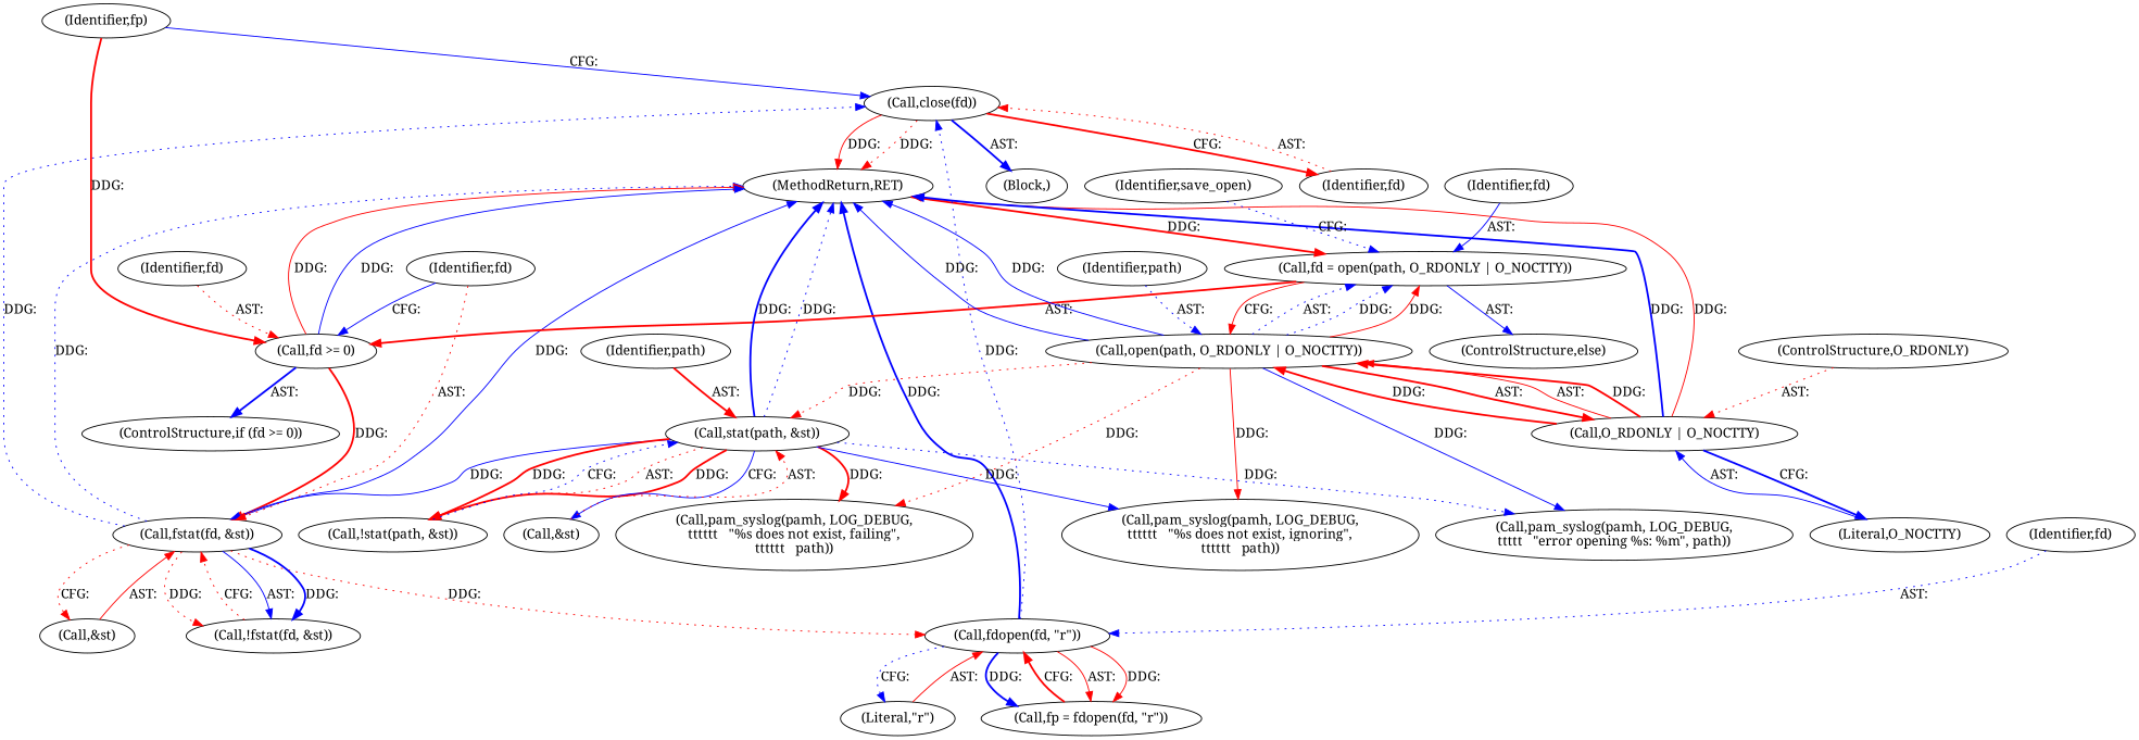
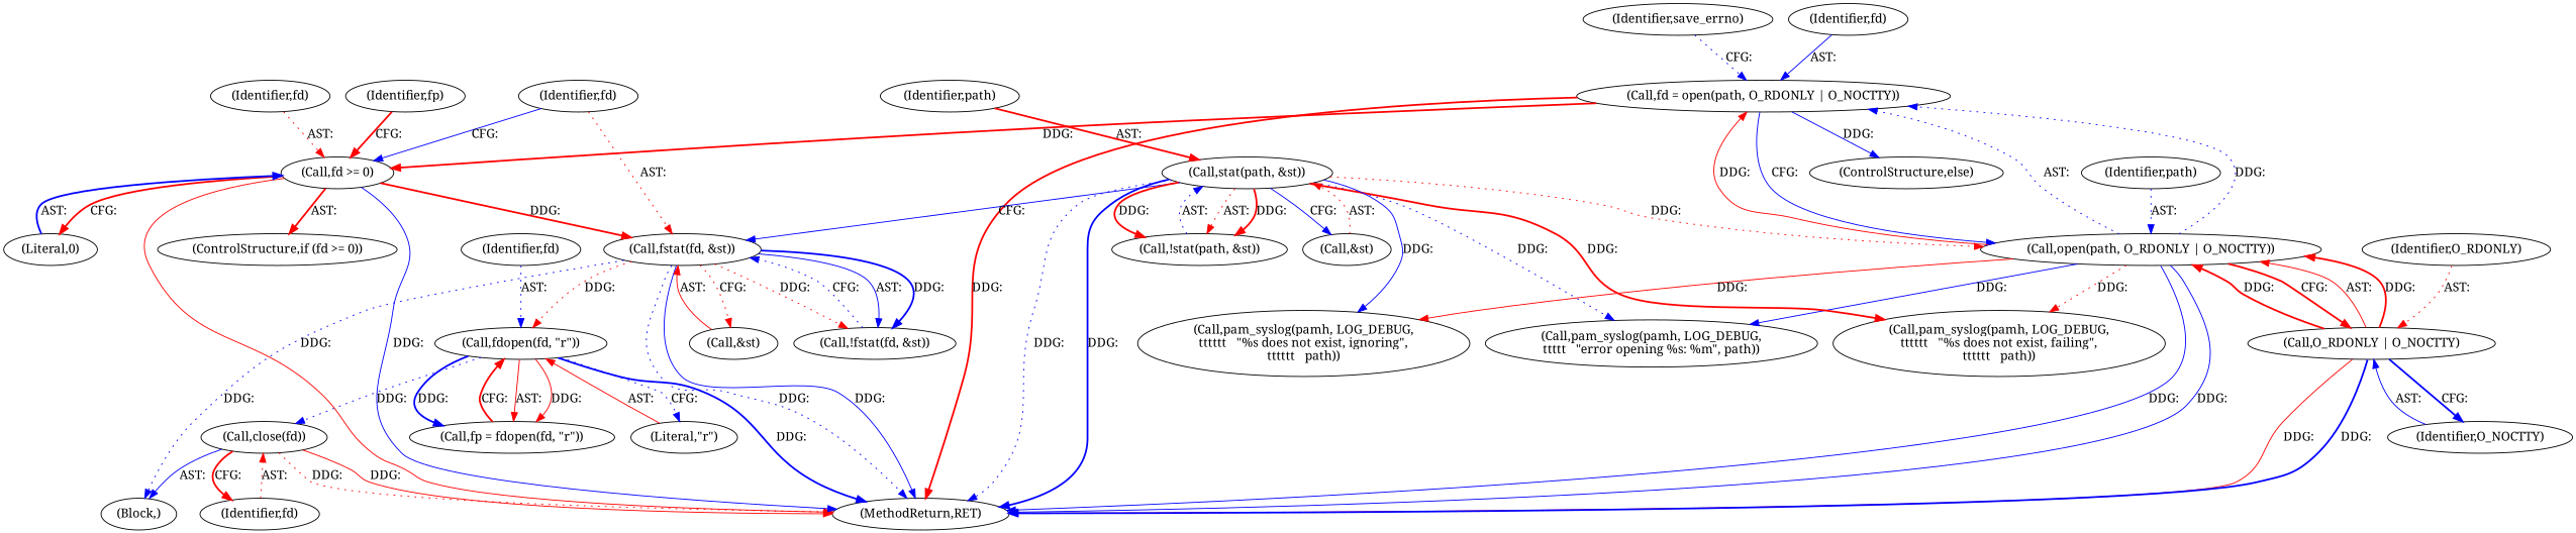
  digraph {
    fontname="Noto Serif"
    node [fontname="Noto Serif"]
    edge [color=red fontname="Noto Serif" style=solid]
    n1 [label="(Call,close(fd))"]
    n2 [label="(Block,)"]
    n3 [label="(MethodReturn,RET)"]
    n4 [label="(Identifier,fd)"]
    n5 [label="(Call,fstat(fd, &st))"]
    n6 [label="(Call,fdopen(fd, \"r\"))"]
    n7 [label="(Call,&st)"]
    n8 [label="(Call,!fstat(fd, &st))"]
    n9 [label="(Literal,\"r\")"]
    n10 [label="(Call,fp = fdopen(fd, \"r\"))"]
    n11 [label="(Call,fd >= 0)"]
+   n12 [label="(Literal,0)"]
    n13 [label="(ControlStructure,if (fd >= 0))"]
    n14 [label="(Call,fd = open(path, O_RDONLY | O_NOCTTY))"]
    n15 [label="(Call,open(path, O_RDONLY | O_NOCTTY))"]
    n16 [label="(ControlStructure,else)"]
    n17 [label="(Call,O_RDONLY | O_NOCTTY)"]
    n18 [label="(Call,pam_syslog(pamh, LOG_DEBUG,\n\t\t\t\t\t   \"error opening %s: %m\", path))"]
    n19 [label="(Call,pam_syslog(pamh, LOG_DEBUG,\n\t\t\t\t\t\t   \"%s does not exist, failing\",\n\t\t\t\t\t\t   path))"]
    n20 [label="(Call,pam_syslog(pamh, LOG_DEBUG,\n\t\t\t\t\t\t   \"%s does not exist, ignoring\",\n\t\t\t\t\t\t   path))"]
-   n21 [label="(Literal,O_NOCTTY)"]
+   n21 [label="(Identifier,O_NOCTTY)"]
    n22 [label="(Call,stat(path, &st))"]
    n23 [label="(Call,!stat(path, &st))"]
    n24 [label="(Call,&st)"]
    n25 [label="(Identifier,fd)"]
-   n26 [label="(Identifier,save_open)"]
+   n26 [label="(Identifier,save_errno)"]
    n27 [label="(Identifier,fd)"]
    n28 [label="(Identifier,path)"]
-   n29 [label="(ControlStructure,O_RDONLY)"]
+   n29 [label="(Identifier,O_RDONLY)"]
    n30 [label="(Identifier,fd)"]
    n31 [label="(Identifier,fd)"]
    n32 [label="(Identifier,fp)"]
    n33 [label="(Identifier,path)"]
-   n1 -> n2 [color=blue label="AST: " style=bold]
+   n1 -> n2 [color=blue label="AST: "]
    n1 -> n3 [label="DDG: "]
    n1 -> n3 [label="DDG: " style=dotted]
    n1 -> n4 [label="CFG: " style=bold]
    n4 -> n1 [label="AST: " style=dotted]
-   n5 -> n1 [color=blue label="DDG: " style=dotted]
+   n5 -> n2 [color=blue label="DDG: " style=dotted]
    n5 -> n3 [color=blue label="DDG: "]
    n5 -> n3 [color=blue label="DDG: " style=dotted]
    n5 -> n6 [label="DDG: " style=dotted]
    n5 -> n7 [label="CFG: " style=dotted]
    n5 -> n8 [color=blue label="AST: "]
    n5 -> n8 [color=blue label="DDG: " style=bold]
    n5 -> n8 [label="DDG: " style=dotted]
    n6 -> n1 [color=blue label="DDG: " style=dotted]
    n6 -> n3 [color=blue label="DDG: " style=bold]
    n6 -> n9 [color=blue label="CFG: " style=dotted]
    n6 -> n10 [label="AST: "]
    n6 -> n10 [label="DDG: "]
    n6 -> n10 [color=blue label="DDG: " style=bold]
    n7 -> n5 [label="AST: "]
-   n8 -> n5 [label="CFG: " style=dotted]
+   n8 -> n5 [color=blue label="CFG: " style=dotted]
    n9 -> n6 [label="AST: "]
    n10 -> n6 [label="CFG: " style=bold]
    n11 -> n3 [label="DDG: "]
    n11 -> n3 [color=blue label="DDG: "]
    n11 -> n5 [label="DDG: " style=bold]
-   n11 -> n13 [color=blue label="AST: " style=bold]
-   n3 -> n14 [label="DDG: " style=bold]
-   n14 -> n11 [label="AST: " style=bold]
-   n14 -> n15 [label="CFG: "]
-   n14 -> n16 [color=blue label="AST: "]
+   n11 -> n12 [label="CFG: " style=bold]
+   n11 -> n13 [label="AST: " style=bold]
+   n12 -> n11 [color=blue label="AST: " style=bold]
+   n14 -> n3 [label="DDG: " style=bold]
+   n14 -> n11 [label="DDG: " style=bold]
+   n14 -> n15 [color=blue label="CFG: "]
+   n14 -> n16 [color=blue label="DDG: "]
    n15 -> n3 [color=blue label="DDG: "]
    n15 -> n3 [color=blue label="DDG: "]
    n15 -> n14 [color=blue label="AST: " style=dotted]
    n15 -> n14 [color=blue label="DDG: " style=dotted]
    n15 -> n14 [label="DDG: "]
-   n15 -> n17 [label="AST: " style=bold]
+   n15 -> n17 [label="CFG: " style=bold]
    n15 -> n18 [color=blue label="DDG: "]
    n15 -> n19 [label="DDG: " style=dotted]
    n15 -> n20 [label="DDG: "]
    n17 -> n3 [label="DDG: "]
    n17 -> n3 [color=blue label="DDG: " style=bold]
    n17 -> n15 [label="AST: "]
    n17 -> n15 [label="DDG: " style=bold]
    n17 -> n15 [label="DDG: " style=bold]
    n17 -> n21 [color=blue label="CFG: " style=bold]
    n21 -> n17 [color=blue label="AST: "]
    n22 -> n3 [color=blue label="DDG: " style=dotted]
    n22 -> n3 [color=blue label="DDG: " style=bold]
-   n22 -> n5 [color=blue label="DDG: "]
-   n15 -> n22 [label="DDG: " style=dotted]
+   n22 -> n5 [color=blue label="CFG: "]
+   n22 -> n15 [label="DDG: " style=dotted]
    n22 -> n18 [color=blue label="DDG: " style=dotted]
    n22 -> n19 [label="DDG: " style=bold]
    n22 -> n20 [color=blue label="DDG: "]
    n22 -> n23 [label="AST: " style=dotted]
    n22 -> n23 [label="DDG: " style=bold]
    n22 -> n23 [label="DDG: " style=bold]
    n22 -> n24 [color=blue label="CFG: "]
-   n23 -> n22 [color=blue label="CFG: " style=dotted]
+   n23 -> n22 [color=blue label="AST: " style=dotted]
    n24 -> n22 [label="AST: " style=dotted]
    n25 -> n6 [color=blue label="AST: " style=dotted]
    n26 -> n14 [color=blue label="CFG: " style=dotted]
    n27 -> n11 [label="AST: " style=dotted]
    n28 -> n22 [label="AST: " style=bold]
    n29 -> n17 [label="AST: " style=dotted]
    n30 -> n14 [color=blue label="AST: "]
    n31 -> n5 [label="AST: " style=dotted]
    n31 -> n11 [color=blue label="CFG: "]
-   n32 -> n1 [color=blue label="CFG: "]
-   n32 -> n11 [label="DDG: " style=bold]
+   n32 -> n11 [label="CFG: " style=bold]
    n33 -> n15 [color=blue label="AST: " style=dotted]
  }
